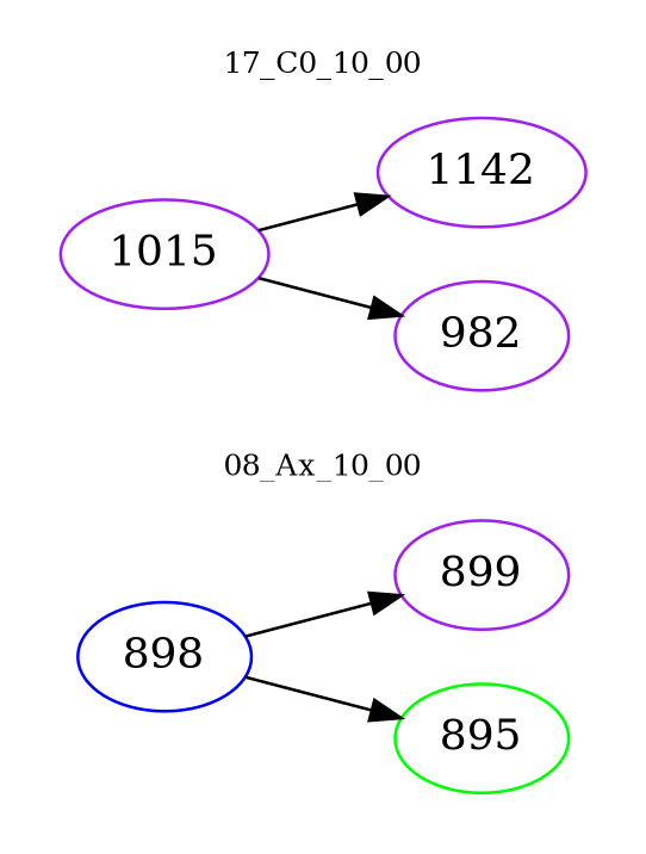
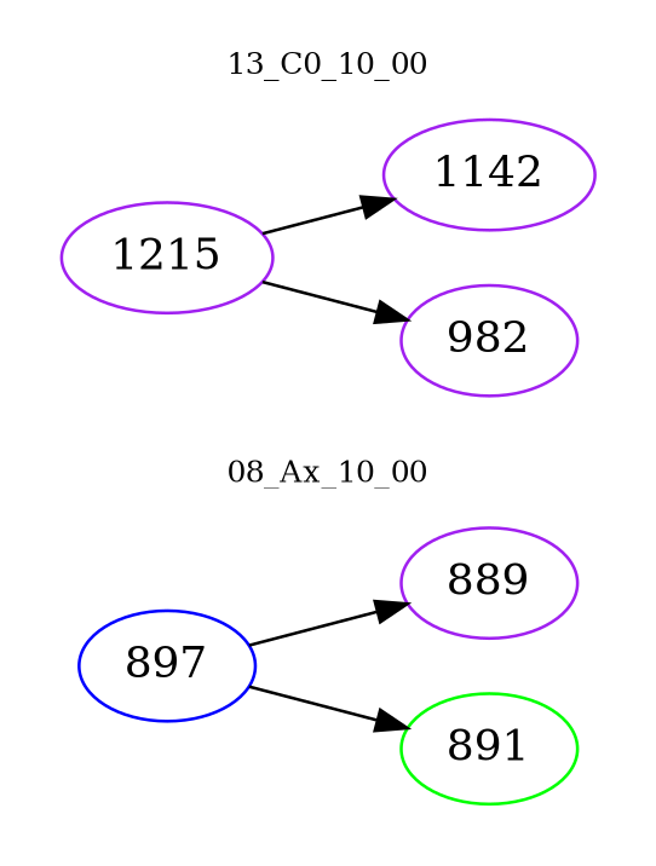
  digraph {
    rankdir=LR
    node [color=purple]
    edge [color=black]
-   n1 [color=blue label=898]
-   n2 [color=green label=895]
-   n3 [label=899]
-   n4 [label=1015]
+   n1 [color=blue label=897]
+   n2 [color=green label=891]
+   n3 [label=889]
+   n4 [label=1215]
    n5 [label=982]
    n6 [label=1142]
    subgraph cluster_1 {
      color=white
      fontsize=10
      label="08_Ax_10_00"
      n1
      n2
      n3
    }
    subgraph cluster_2 {
      color=white
      fontsize=10
-     label="17_C0_10_00"
+     label="13_C0_10_00"
      n4
      n5
      n6
    }
    n1 -> n2
    n1 -> n3
    n4 -> n5
    n4 -> n6
  }
